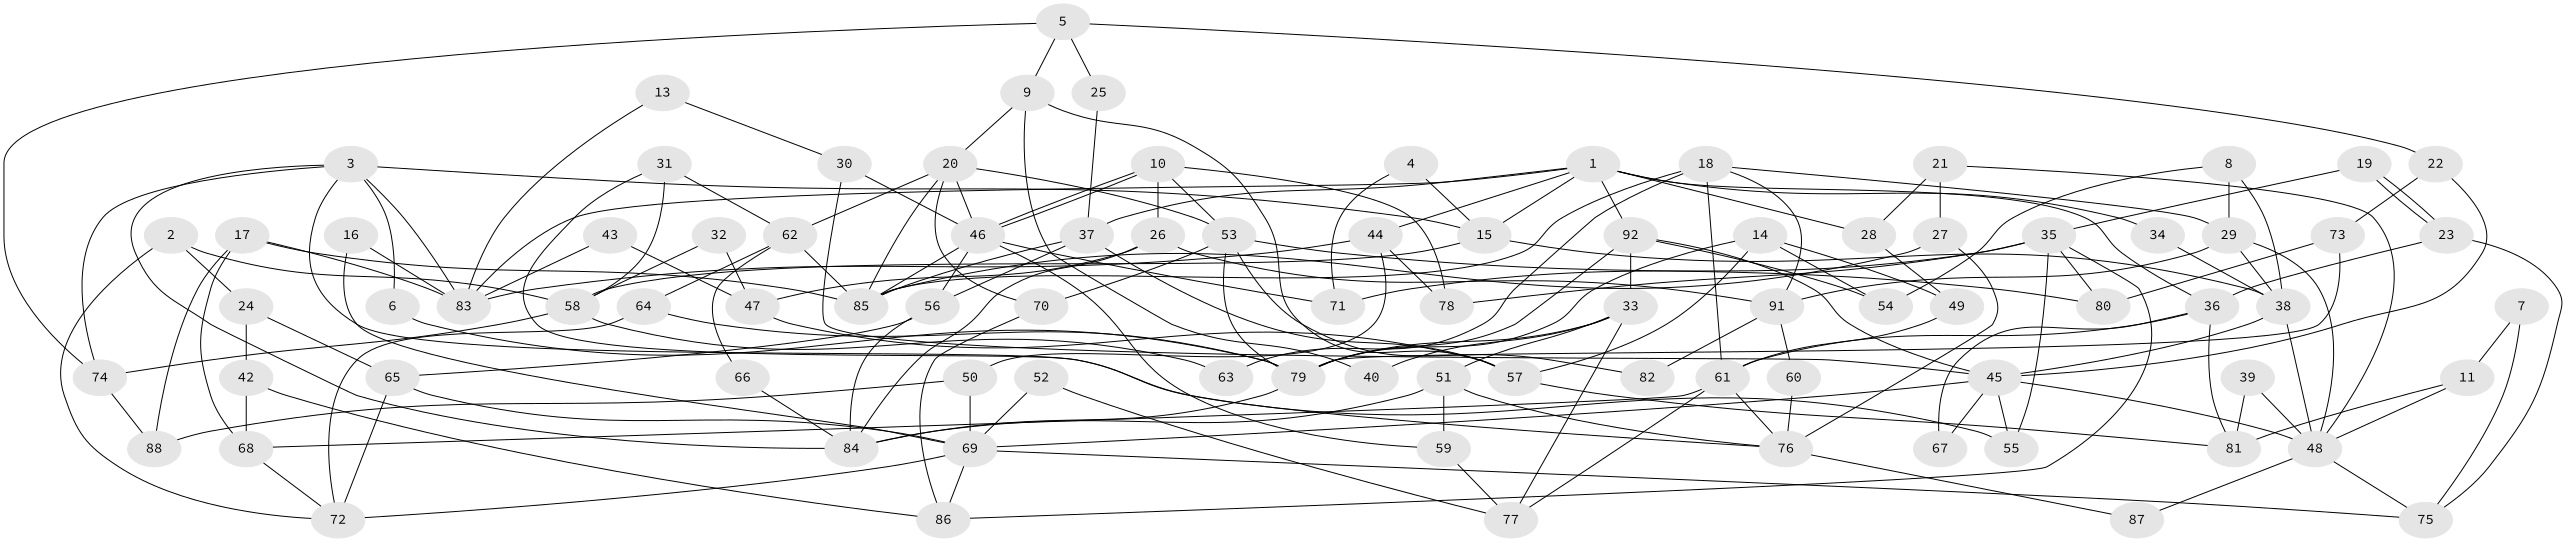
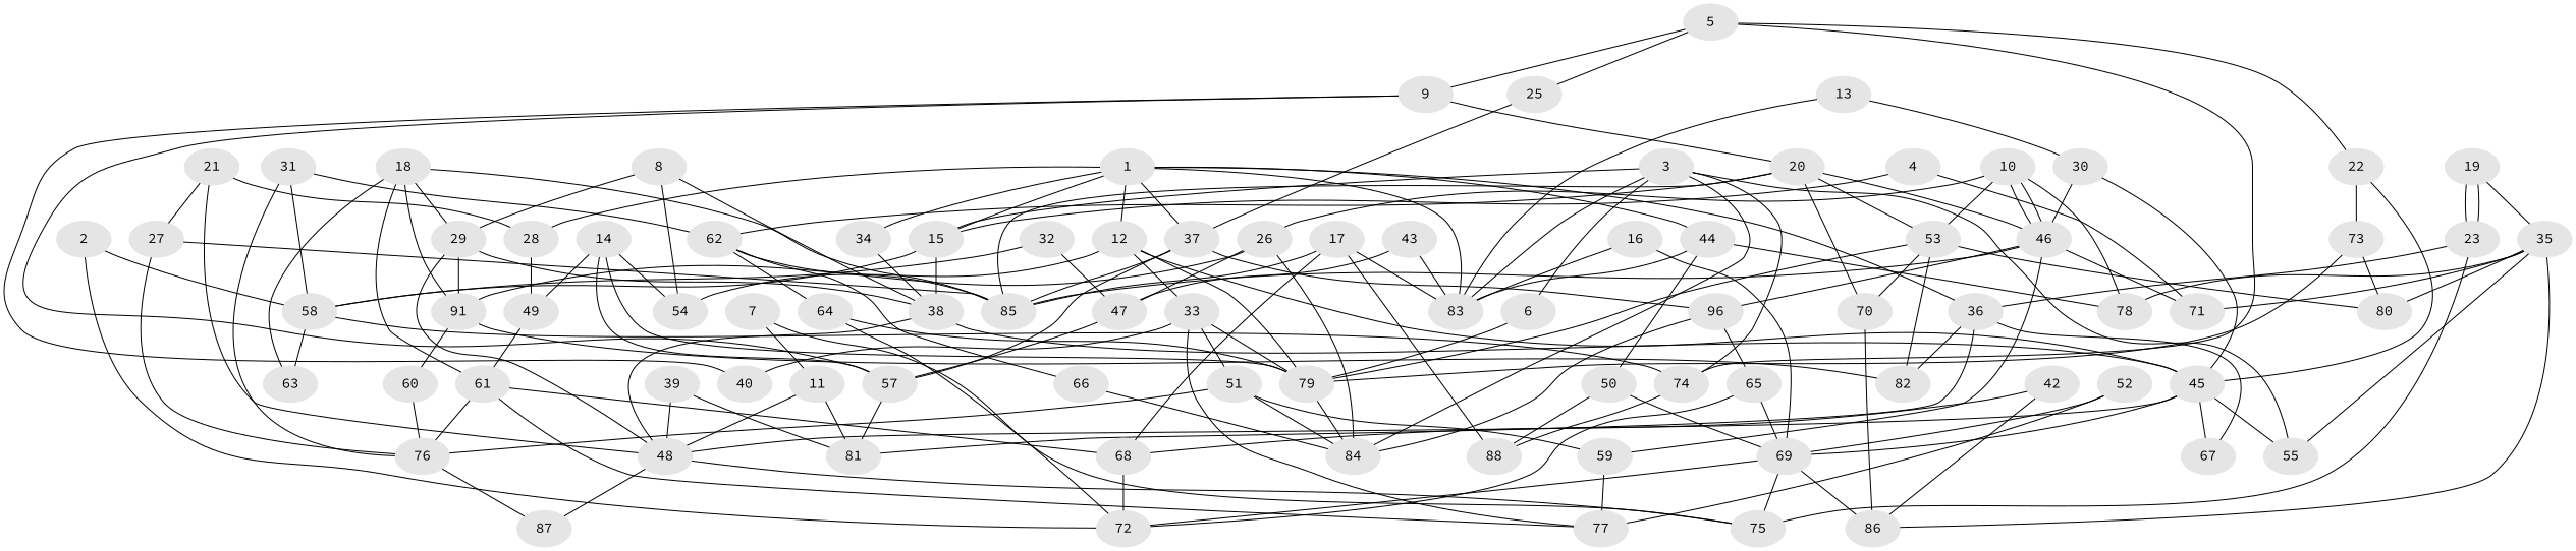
  graph {
    fontname="Source Code Pro"
    node [color=gray90 fontname="Source Code Pro" style=filled]
    edge [fontname="Source Code Pro"]
    1
-   12 [label=92]
+   12
    15
    28
    34
    36
    37
    44
    83
    79
    54
    33
    45
    58
    38
    49
    81
    67
    82
    57
    85
-   56
+   56 [label=96]
    78
    50
    2
-   24
    72
    42
    65
    74
    63
    3
    6
    55
    84
    88
    4
    71
    5
    9
    22
    25
    20
    40
    73
    7
    11
    75
    48
    8
    29
    n52 [label=91]
    46
    53
    62
    70
    51
    76
    59
    10
    26
    47
    80
    87
    77
    69
    13
    30
    14
    61
    16
    86
    17
    68
    18
    60
    19
    23
    35
    64
    66
    21
    27
    31
    32
    39
    43
    52
    1 -- 12
    1 -- 15
    1 -- 28
    1 -- 34
    1 -- 36
    1 -- 37
    1 -- 44
    1 -- 83
    12 -- 79
    12 -- 54
    12 -- 33
    12 -- 45
    15 -- 58
    15 -- 38
    28 -- 49
    34 -- 38
    36 -- 81
    36 -- 67
-   36 -- 61
+   36 -- 82
    37 -- 57
    37 -- 85
    37 -- 56
    44 -- 83
    44 -- 78
    44 -- 50
    79 -- 84
    33 -- 79
    33 -- 40
    33 -- 51
    33 -- 77
    45 -- 67
    45 -- 55
    45 -- 48
    45 -- 69
    58 -- 74
    58 -- 63
    38 -- 45
    38 -- 48
    49 -- 61
    57 -- 81
    56 -- 65
    56 -- 84
    50 -- 88
    50 -- 69
    2 -- 58
-   2 -- 24
    2 -- 72
-   24 -- 42
-   24 -- 65
    42 -- 86
    42 -- 68
    65 -- 72
    65 -- 69
    74 -- 88
    3 -- 15
    3 -- 83
    3 -- 74
    3 -- 6
    3 -- 55
    3 -- 84
    6 -- 79
    4 -- 15
    4 -- 71
    5 -- 74
    5 -- 9
    5 -- 22
    5 -- 25
    9 -- 57
    9 -- 20
    9 -- 40
    22 -- 45
    22 -- 73
    25 -- 37
    20 -- 85
    20 -- 46
    20 -- 53
    20 -- 62
    20 -- 70
    73 -- 79
    73 -- 80
    7 -- 11
    7 -- 75
    11 -- 81
    11 -- 48
    48 -- 75
    48 -- 87
    8 -- 54
    8 -- 38
    8 -- 29
    29 -- 38
    29 -- 48
    29 -- n52
    n52 -- 82
    n52 -- 60
    46 -- 85
    46 -- 56
    46 -- 71
    46 -- 59
    53 -- 79
    53 -- 82
    53 -- 70
    53 -- 80
    62 -- 85
    62 -- 64
    62 -- 66
    70 -- 86
    51 -- 84
    51 -- 76
    51 -- 59
    76 -- 87
    59 -- 77
    10 -- 78
    10 -- 46
    10 -- 46
    10 -- 53
    10 -- 26
    26 -- 84
    26 -- n52
    26 -- 47
    47 -- 57
    69 -- 72
    69 -- 75
    69 -- 86
    13 -- 83
    13 -- 30
    30 -- 45
    30 -- 46
    14 -- 79
    14 -- 54
    14 -- 49
    14 -- 57
    61 -- 76
    61 -- 77
    61 -- 68
    16 -- 83
    16 -- 69
    17 -- 83
    17 -- 85
    17 -- 88
    17 -- 68
    68 -- 72
    18 -- 85
    18 -- 63
    18 -- 29
    18 -- n52
    18 -- 61
    60 -- 76
    19 -- 23
    19 -- 23
    19 -- 35
    23 -- 36
    23 -- 75
    35 -- 78
    35 -- 55
    35 -- 71
    35 -- 80
    35 -- 86
    64 -- 79
    64 -- 72
    66 -- 84
    21 -- 28
    21 -- 48
    21 -- 27
    27 -- 85
    27 -- 76
    31 -- 58
    31 -- 62
    31 -- 76
    32 -- 58
    32 -- 47
    39 -- 81
    39 -- 48
    43 -- 83
    43 -- 47
    52 -- 77
    52 -- 69
  }
